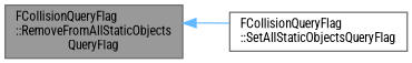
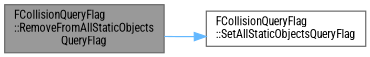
  digraph {
    rankdir=LR
    fontname="Roboto Condensed"
    node [fontname="Roboto Condensed" fontsize=10 shape=box style=filled]
    n1 [color=gray40 fillcolor=grey60 fontcolor=black height=0.2 label="FCollisionQueryFlag\l::RemoveFromAllStaticObjects\lQueryFlag" width=0.4]
    n2 [color=grey40 fillcolor=white height=0.2 label="FCollisionQueryFlag\l::SetAllStaticObjectsQueryFlag" width=0.4]
-   n2 -> n1 [color=steelblue1 fontname="Roboto Condensed" fontsize=10 labelfontname=Helvetica labelfontsize=10 style=solid]
+   n1 -> n2 [color=steelblue1 fontname="Roboto Condensed" fontsize=10 labelfontname=Helvetica labelfontsize=10 style=solid]
  }
